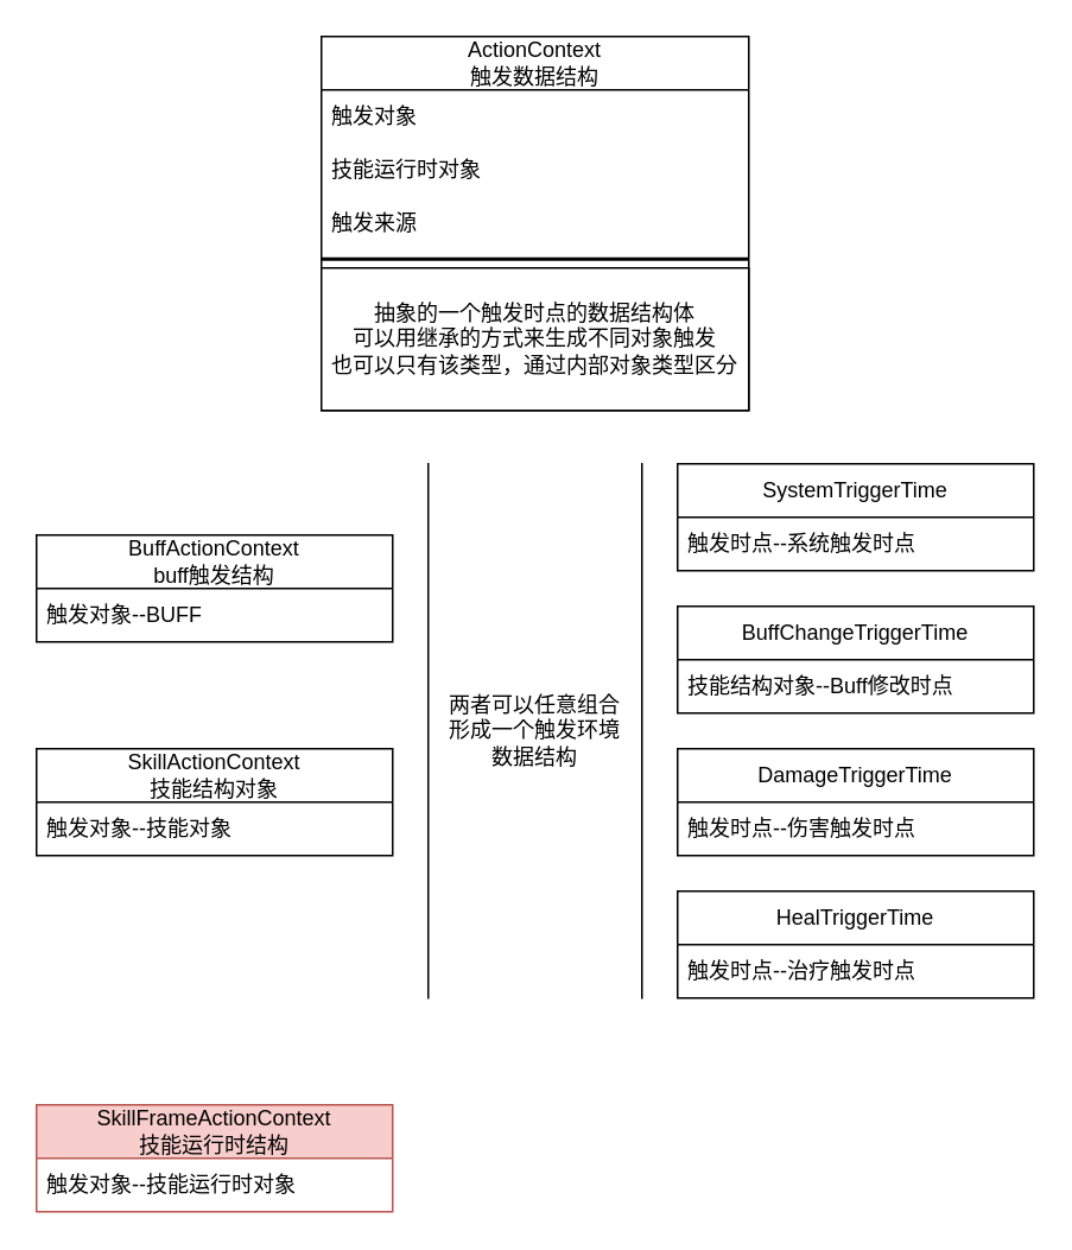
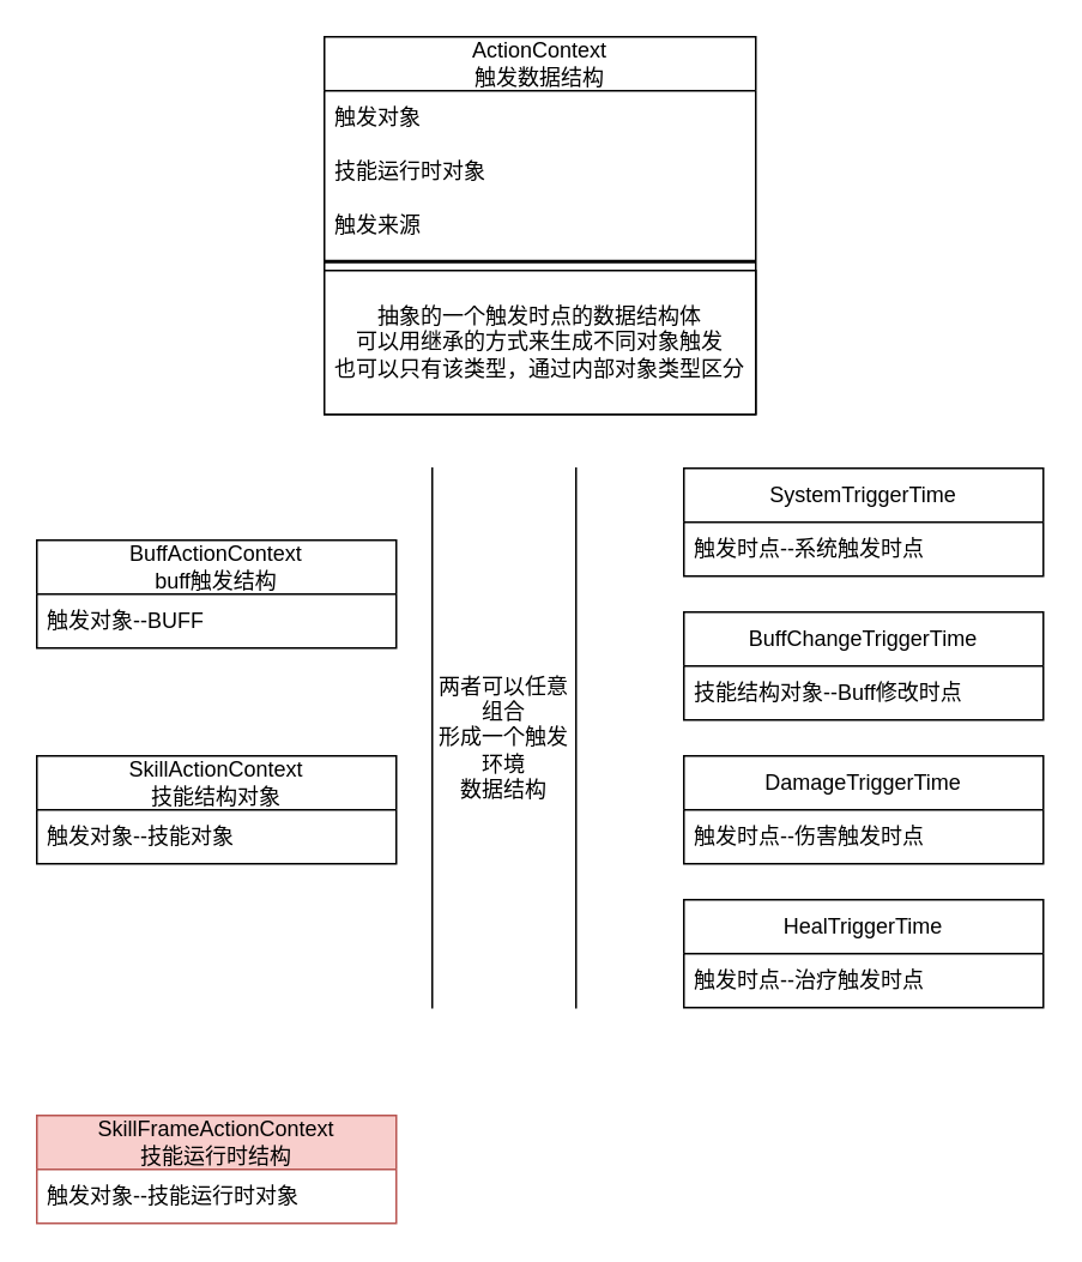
  <mxCell id="0" />
  <mxCell id="1" parent="0" />
  <mxCell id="2" value="ActionContext&lt;br&gt;触发数据结构" style="swimlane;fontStyle=0;childLayout=stackLayout;horizontal=1;startSize=30;horizontalStack=0;resizeParent=1;resizeParentMax=0;resizeLast=0;collapsible=1;marginBottom=0;whiteSpace=wrap;html=1;" vertex="1" parent="1"><mxGeometry x="180" y="20" width="240" height="210" as="geometry" /></mxCell>
  <mxCell id="3" value="触发对象" style="text;strokeColor=none;fillColor=none;align=left;verticalAlign=middle;spacingLeft=4;spacingRight=4;overflow=hidden;points=[[0,0.5],[1,0.5]];portConstraint=eastwest;rotatable=0;whiteSpace=wrap;html=1;" vertex="1" parent="2"><mxGeometry y="30" width="240" height="30" as="geometry" /></mxCell>
  <mxCell id="4" value="技能运行时对象" style="text;strokeColor=none;fillColor=none;align=left;verticalAlign=middle;spacingLeft=4;spacingRight=4;overflow=hidden;points=[[0,0.5],[1,0.5]];portConstraint=eastwest;rotatable=0;whiteSpace=wrap;html=1;" vertex="1" parent="2"><mxGeometry y="60" width="240" height="30" as="geometry" /></mxCell>
  <mxCell id="5" value="触发来源" style="text;strokeColor=none;fillColor=none;align=left;verticalAlign=middle;spacingLeft=4;spacingRight=4;overflow=hidden;points=[[0,0.5],[1,0.5]];portConstraint=eastwest;rotatable=0;whiteSpace=wrap;html=1;" vertex="1" parent="2"><mxGeometry y="90" width="240" height="30" as="geometry" /></mxCell>
  <mxCell id="6" value="" style="line;strokeWidth=2;html=1;" vertex="1" parent="2"><mxGeometry y="120" width="240" height="10" as="geometry" /></mxCell>
  <mxCell id="7" value="抽象的一个触发时点的数据结构体&lt;br&gt;可以用继承的方式来生成不同对象触发&lt;br&gt;也可以只有该类型，通过内部对象类型区分" style="rounded=0;whiteSpace=wrap;html=1;" vertex="1" parent="2"><mxGeometry y="130" width="240" height="80" as="geometry" /></mxCell>
  <mxCell id="8" value="SystemTriggerTime" style="swimlane;fontStyle=0;childLayout=stackLayout;horizontal=1;startSize=30;horizontalStack=0;resizeParent=1;resizeParentMax=0;resizeLast=0;collapsible=1;marginBottom=0;whiteSpace=wrap;html=1;" vertex="1" parent="1"><mxGeometry x="380" y="260" width="200" height="60" as="geometry" /></mxCell>
  <mxCell id="9" value="触发时点--系统触发时点" style="text;strokeColor=none;fillColor=none;align=left;verticalAlign=middle;spacingLeft=4;spacingRight=4;overflow=hidden;points=[[0,0.5],[1,0.5]];portConstraint=eastwest;rotatable=0;whiteSpace=wrap;html=1;" vertex="1" parent="8"><mxGeometry y="30" width="200" height="30" as="geometry" /></mxCell>
  <mxCell id="10" value="BuffActionContext&lt;br&gt;buff触发结构" style="swimlane;fontStyle=0;childLayout=stackLayout;horizontal=1;startSize=30;horizontalStack=0;resizeParent=1;resizeParentMax=0;resizeLast=0;collapsible=1;marginBottom=0;whiteSpace=wrap;html=1;" vertex="1" parent="1"><mxGeometry x="20" y="300" width="200" height="60" as="geometry" /></mxCell>
  <mxCell id="11" value="触发对象--BUFF" style="text;strokeColor=none;fillColor=none;align=left;verticalAlign=middle;spacingLeft=4;spacingRight=4;overflow=hidden;points=[[0,0.5],[1,0.5]];portConstraint=eastwest;rotatable=0;whiteSpace=wrap;html=1;" vertex="1" parent="10"><mxGeometry y="30" width="200" height="30" as="geometry" /></mxCell>
  <mxCell id="12" value="SkillFrameActionContext&lt;br&gt;技能运行时结构" style="swimlane;fontStyle=0;childLayout=stackLayout;horizontal=1;startSize=30;horizontalStack=0;resizeParent=1;resizeParentMax=0;resizeLast=0;collapsible=1;marginBottom=0;whiteSpace=wrap;html=1;fillColor=#f8cecc;strokeColor=#b85450;" vertex="1" parent="1"><mxGeometry x="20" y="620" width="200" height="60" as="geometry" /></mxCell>
  <mxCell id="13" value="触发对象--技能运行时对象" style="text;strokeColor=none;fillColor=none;align=left;verticalAlign=middle;spacingLeft=4;spacingRight=4;overflow=hidden;points=[[0,0.5],[1,0.5]];portConstraint=eastwest;rotatable=0;whiteSpace=wrap;html=1;" vertex="1" parent="12"><mxGeometry y="30" width="200" height="30" as="geometry" /></mxCell>
  <mxCell id="14" value="SkillActionContext&lt;br&gt;技能结构对象" style="swimlane;fontStyle=0;childLayout=stackLayout;horizontal=1;startSize=30;horizontalStack=0;resizeParent=1;resizeParentMax=0;resizeLast=0;collapsible=1;marginBottom=0;whiteSpace=wrap;html=1;" vertex="1" parent="1"><mxGeometry x="20" y="420" width="200" height="60" as="geometry" /></mxCell>
  <mxCell id="15" value="触发对象--技能对象" style="text;strokeColor=none;fillColor=none;align=left;verticalAlign=middle;spacingLeft=4;spacingRight=4;overflow=hidden;points=[[0,0.5],[1,0.5]];portConstraint=eastwest;rotatable=0;whiteSpace=wrap;html=1;" vertex="1" parent="14"><mxGeometry y="30" width="200" height="30" as="geometry" /></mxCell>
  <mxCell id="16" value="BuffChangeTriggerTime" style="swimlane;fontStyle=0;childLayout=stackLayout;horizontal=1;startSize=30;horizontalStack=0;resizeParent=1;resizeParentMax=0;resizeLast=0;collapsible=1;marginBottom=0;whiteSpace=wrap;html=1;" vertex="1" parent="1"><mxGeometry x="380" y="340" width="200" height="60" as="geometry" /></mxCell>
  <mxCell id="17" value="技能结构对象--Buff修改时点" style="text;strokeColor=none;fillColor=none;align=left;verticalAlign=middle;spacingLeft=4;spacingRight=4;overflow=hidden;points=[[0,0.5],[1,0.5]];portConstraint=eastwest;rotatable=0;whiteSpace=wrap;html=1;" vertex="1" parent="16"><mxGeometry y="30" width="200" height="30" as="geometry" /></mxCell>
  <mxCell id="18" value="DamageTriggerTime" style="swimlane;fontStyle=0;childLayout=stackLayout;horizontal=1;startSize=30;horizontalStack=0;resizeParent=1;resizeParentMax=0;resizeLast=0;collapsible=1;marginBottom=0;whiteSpace=wrap;html=1;" vertex="1" parent="1"><mxGeometry x="380" y="420" width="200" height="60" as="geometry" /></mxCell>
  <mxCell id="19" value="触发时点--伤害触发时点" style="text;strokeColor=none;fillColor=none;align=left;verticalAlign=middle;spacingLeft=4;spacingRight=4;overflow=hidden;points=[[0,0.5],[1,0.5]];portConstraint=eastwest;rotatable=0;whiteSpace=wrap;html=1;" vertex="1" parent="18"><mxGeometry y="30" width="200" height="30" as="geometry" /></mxCell>
  <mxCell id="20" value="HealTriggerTime" style="swimlane;fontStyle=0;childLayout=stackLayout;horizontal=1;startSize=30;horizontalStack=0;resizeParent=1;resizeParentMax=0;resizeLast=0;collapsible=1;marginBottom=0;whiteSpace=wrap;html=1;" vertex="1" parent="1"><mxGeometry x="380" y="500" width="200" height="60" as="geometry" /></mxCell>
  <mxCell id="21" value="触发时点--治疗触发时点" style="text;strokeColor=none;fillColor=none;align=left;verticalAlign=middle;spacingLeft=4;spacingRight=4;overflow=hidden;points=[[0,0.5],[1,0.5]];portConstraint=eastwest;rotatable=0;whiteSpace=wrap;html=1;" vertex="1" parent="20"><mxGeometry y="30" width="200" height="30" as="geometry" /></mxCell>
- <mxCell id="22" value="两者可以任意组合&lt;br&gt;形成一个触发环境&lt;br&gt;数据结构" style="shape=partialRectangle;whiteSpace=wrap;html=1;bottom=0;top=0;fillColor=none;" vertex="1" parent="1"><mxGeometry x="240" y="260" width="120" height="300" as="geometry" /></mxCell>
+ <mxCell id="22" value="两者可以任意组合&lt;br&gt;形成一个触发环境&lt;br&gt;数据结构" style="shape=partialRectangle;whiteSpace=wrap;html=1;bottom=0;top=0;fillColor=none;" vertex="1" parent="1"><mxGeometry x="240" y="260" width="80" height="300" as="geometry" /></mxCell>
